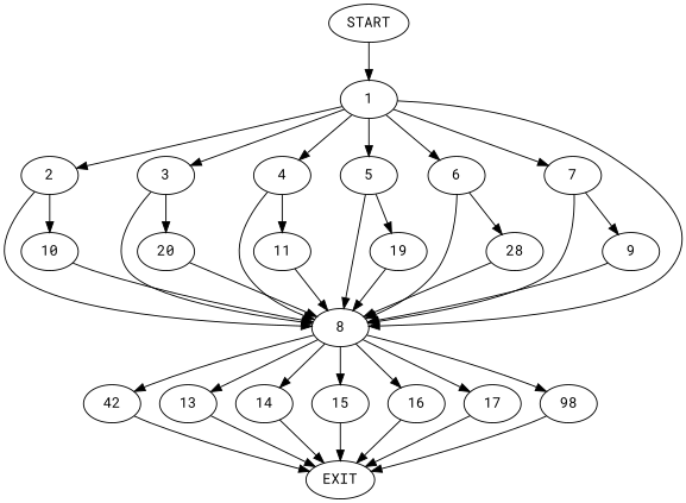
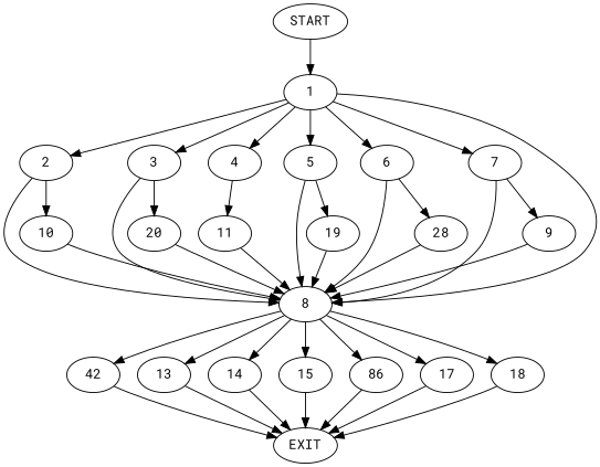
  digraph {
    fontname="Roboto Mono"
    node [fontname="Roboto Mono"]
    edge [fontname="Roboto Mono"]
    n1 [label=START]
    1
    2
    3
    4
    5
    6
    7
    8
    n10 [label=EXIT]
    10
    20
    11
    19
    n15 [label=28]
    9
    n17 [label=42]
    13
    14
    15
-   16
+   16 [label=86]
    17
-   18 [label=98]
+   18
    n1 -> 1
    1 -> 2
    1 -> 3
    1 -> 4
    1 -> 5
    1 -> 6
    1 -> 7
    1 -> 8
    2 -> 8
    2 -> 10
    3 -> 8
    3 -> 20
-   4 -> 8
    4 -> 11
    5 -> 8
    5 -> 19
    6 -> 8
    6 -> n15
    7 -> 8
    7 -> 9
    8 -> n17
    8 -> 13
    8 -> 14
    8 -> 15
    8 -> 16
    8 -> 17
    8 -> 18
    10 -> 8
    20 -> 8
    11 -> 8
    19 -> 8
    n15 -> 8
    9 -> 8
    n17 -> n10
    13 -> n10
    14 -> n10
    15 -> n10
    16 -> n10
    17 -> n10
    18 -> n10
  }
